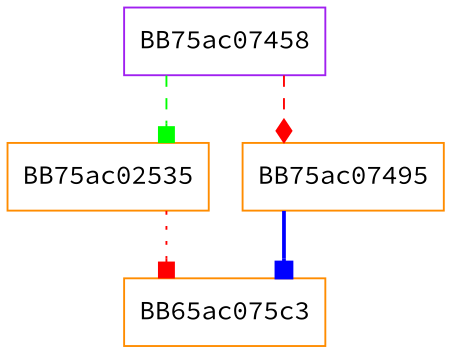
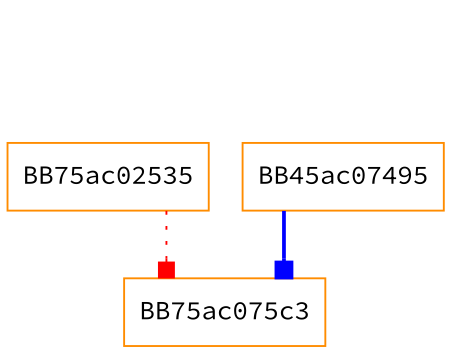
  digraph {
    fontname="Source Code Pro"
    splines=ortho
    node [color=darkorange fontname="Source Code Pro" shape=box]
    edge [arrowhead=box color=red fontname="Source Code Pro" style=dashed]
-   BB75ac07458 [color=purple]
    n2 [label=BB75ac02535]
-   BB75ac07495
-   BB75ac075c3 [label=BB65ac075c3]
-   BB75ac07458 -> n2 [color=green]
-   BB75ac07458 -> BB75ac07495 [arrowhead=diamond]
+   BB75ac07495 [label=BB45ac07495]
+   BB75ac075c3
    n2 -> BB75ac075c3 [style=dotted]
    BB75ac07495 -> BB75ac075c3 [color=blue style=bold]
  }
